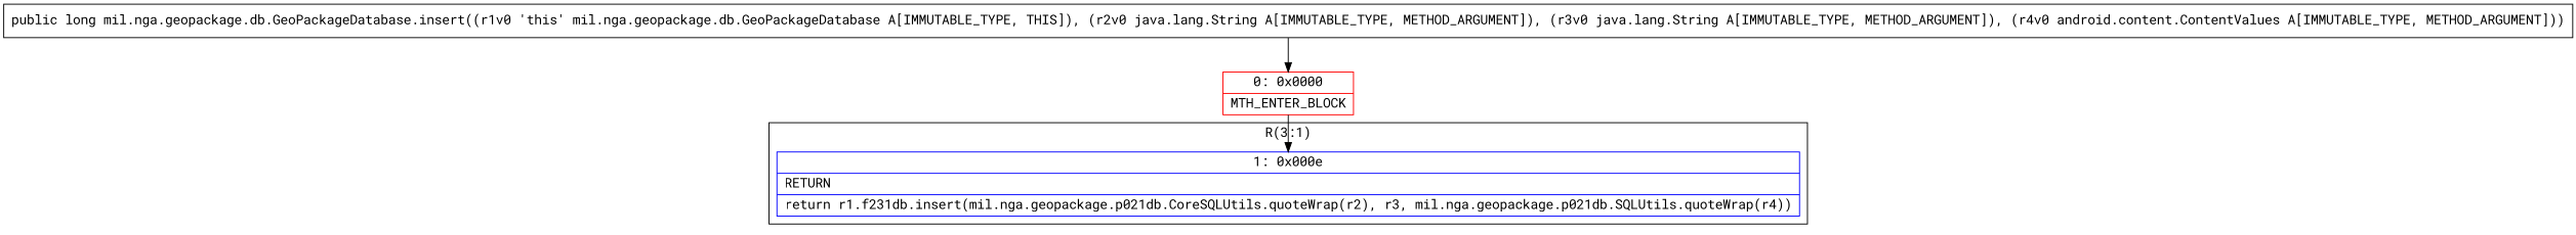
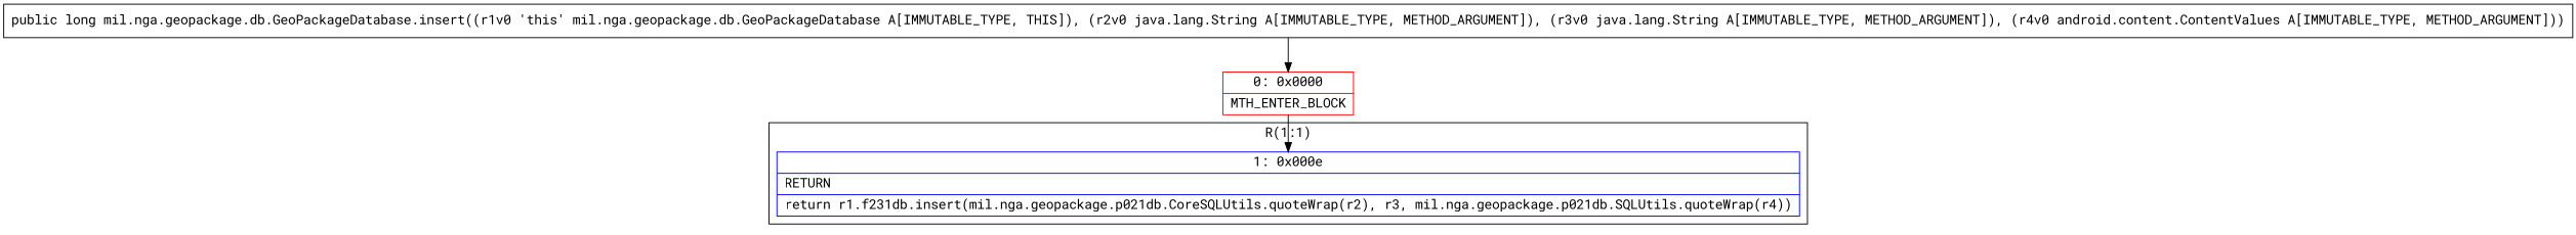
  digraph {
    fontname="Roboto Mono"
    node [shape=record fontname="Roboto Mono"]
    edge [fontname="Roboto Mono"]
    n1 [color=blue label="{1\:\ 0x000e|RETURN\l|return r1.f231db.insert(mil.nga.geopackage.p021db.CoreSQLUtils.quoteWrap(r2), r3, mil.nga.geopackage.p021db.SQLUtils.quoteWrap(r4))\l}"]
    n2 [color=red label="{0\:\ 0x0000|MTH_ENTER_BLOCK\l}"]
    n3 [label="{public long mil.nga.geopackage.db.GeoPackageDatabase.insert((r1v0 'this' mil.nga.geopackage.db.GeoPackageDatabase A[IMMUTABLE_TYPE, THIS]), (r2v0 java.lang.String A[IMMUTABLE_TYPE, METHOD_ARGUMENT]), (r3v0 java.lang.String A[IMMUTABLE_TYPE, METHOD_ARGUMENT]), (r4v0 android.content.ContentValues A[IMMUTABLE_TYPE, METHOD_ARGUMENT])) }"]
    subgraph cluster_1 {
-     label="R(3:1)"
+     label="R(1:1)"
      n1
    }
    n2 -> n1
    n3 -> n2
  }
